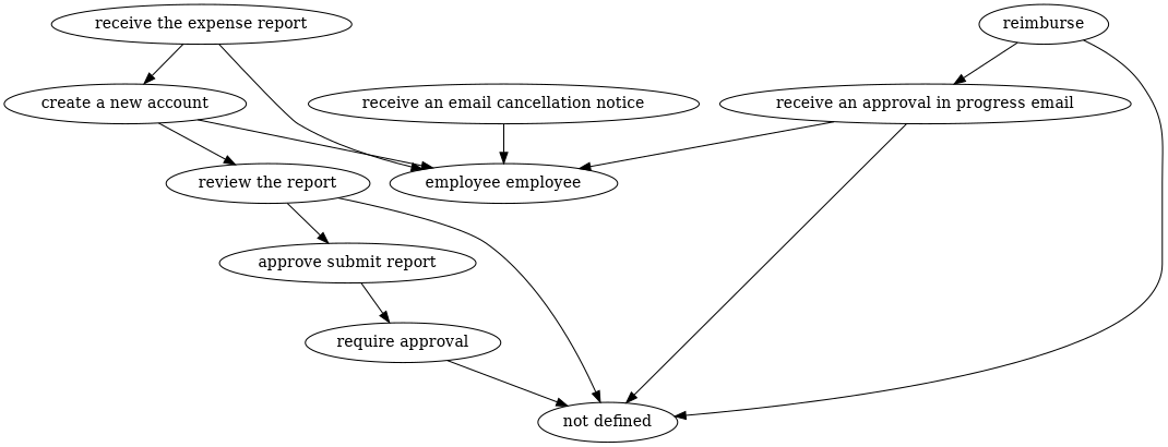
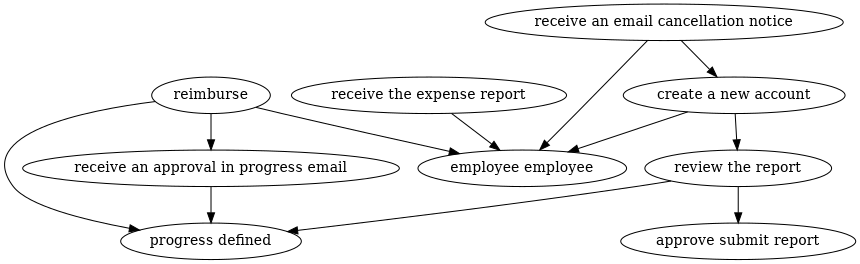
  strict digraph {
    edge [attrs="{'type': 'actor performer', 'label': 'actor performer'}"]
    "receive the expense report" [attrs="{'type': 'Activity', 'label': 'receive the expense report'}"]
    "create a new account" [attrs="{'type': 'Activity', 'label': 'create a new account'}"]
    n3 [attrs="{'type': 'Actor', 'label': 'the employee'}" label="employee employee"]
    "review the report" [attrs="{'type': 'Activity', 'label': 'review the report'}"]
    n5 [attrs="{'type': 'Activity', 'label': 'approve the report'}" label="approve submit report"]
-   "not defined" [attrs="{'type': 'Actor', 'label': 'not defined'}"]
-   "require approval" [attrs="{'type': 'Activity', 'label': 'require approval'}"]
+   "not defined" [attrs="{'type': 'Actor', 'label': 'not defined'}" label="progress defined"]
    reimburse [attrs="{'type': 'Activity', 'label': 'reimburse'}"]
    "receive an approval in progress email" [attrs="{'type': 'Activity', 'label': 'receive an approval in progress email'}"]
    "receive an email cancellation notice" [attrs="{'type': 'Activity', 'label': 'receive an email cancellation notice'}"]
-   "receive the expense report" -> "create a new account" [attrs="{'type': 'flow', 'label': 'flow'}"]
+   "receive an email cancellation notice" -> "create a new account" [attrs="{'type': 'flow', 'label': 'flow'}"]
    "receive the expense report" -> n3
    "create a new account" -> n3
    "create a new account" -> "review the report" [attrs="{'type': 'flow', 'label': 'flow'}"]
    "review the report" -> n5 [attrs="{'type': 'flow', 'label': 'flow'}"]
    "review the report" -> "not defined"
-   n5 -> "require approval" [attrs="{'type': 'flow', 'label': 'flow'}"]
-   "require approval" -> "not defined"
    reimburse -> "not defined"
    reimburse -> "receive an approval in progress email" [attrs="{'type': 'flow', 'label': 'flow'}"]
-   "receive an approval in progress email" -> n3
+   reimburse -> n3
    "receive an approval in progress email" -> "not defined" [attrs="{'type': 'flow', 'label': 'flow'}"]
    "receive an email cancellation notice" -> n3
  }
